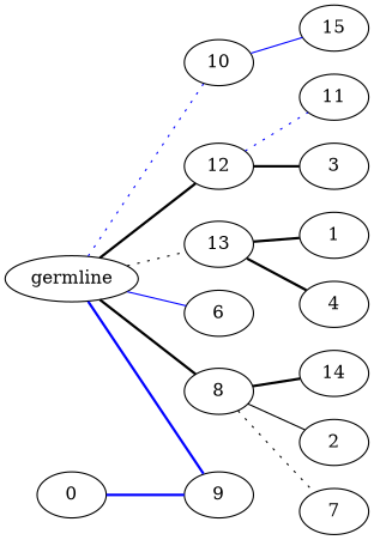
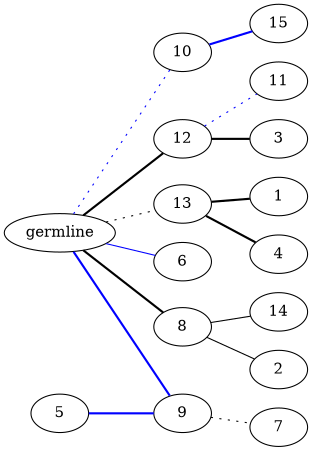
  graph {
    rankdir=LR
    edge [color=black style=bold]
    n1 [label=germline]
    n2 [label=10]
    n3 [label=12]
    n4 [label=13]
    n5 [label=6]
    n6 [label=8]
    n7 [label=9]
    n8 [label=15]
    n9 [label=11]
    n10 [label=3]
    n11 [label=1]
    n12 [label=4]
-   n13 [label=0]
+   n13 [label=5]
    n14 [label=14]
    n15 [label=2]
    n16 [label=7]
    n1 -- n2 [color=blue style=dotted]
    n1 -- n3
    n1 -- n4 [style=dotted]
    n1 -- n5 [color=blue style=solid]
    n1 -- n6
    n1 -- n7 [color=blue]
-   n2 -- n8 [color=blue style=solid]
+   n2 -- n8 [color=blue]
    n3 -- n9 [color=blue style=dotted]
    n3 -- n10
    n4 -- n11
    n4 -- n12
-   n6 -- n14
+   n6 -- n14 [style=solid]
    n6 -- n15 [style=solid]
-   n6 -- n16 [style=dotted]
+   n7 -- n16 [style=dotted]
    n13 -- n7 [color=blue]
  }
